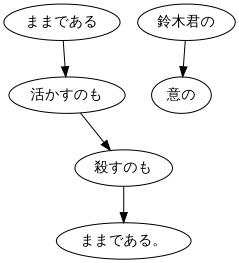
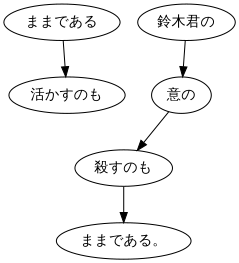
  digraph {
    fontname="EB Garamond"
    node [fontname="EB Garamond"]
    edge [fontname="EB Garamond"]
    n1 [label="ままである"]
    n2 [label="活かすのも"]
    n3 [label="殺すのも"]
    n4 [label="ままである。"]
    n5 [label="鈴木君の"]
    n6 [label="意の"]
    n1 -> n2
-   n2 -> n3
+   n6 -> n3
    n3 -> n4
    n5 -> n6
  }
